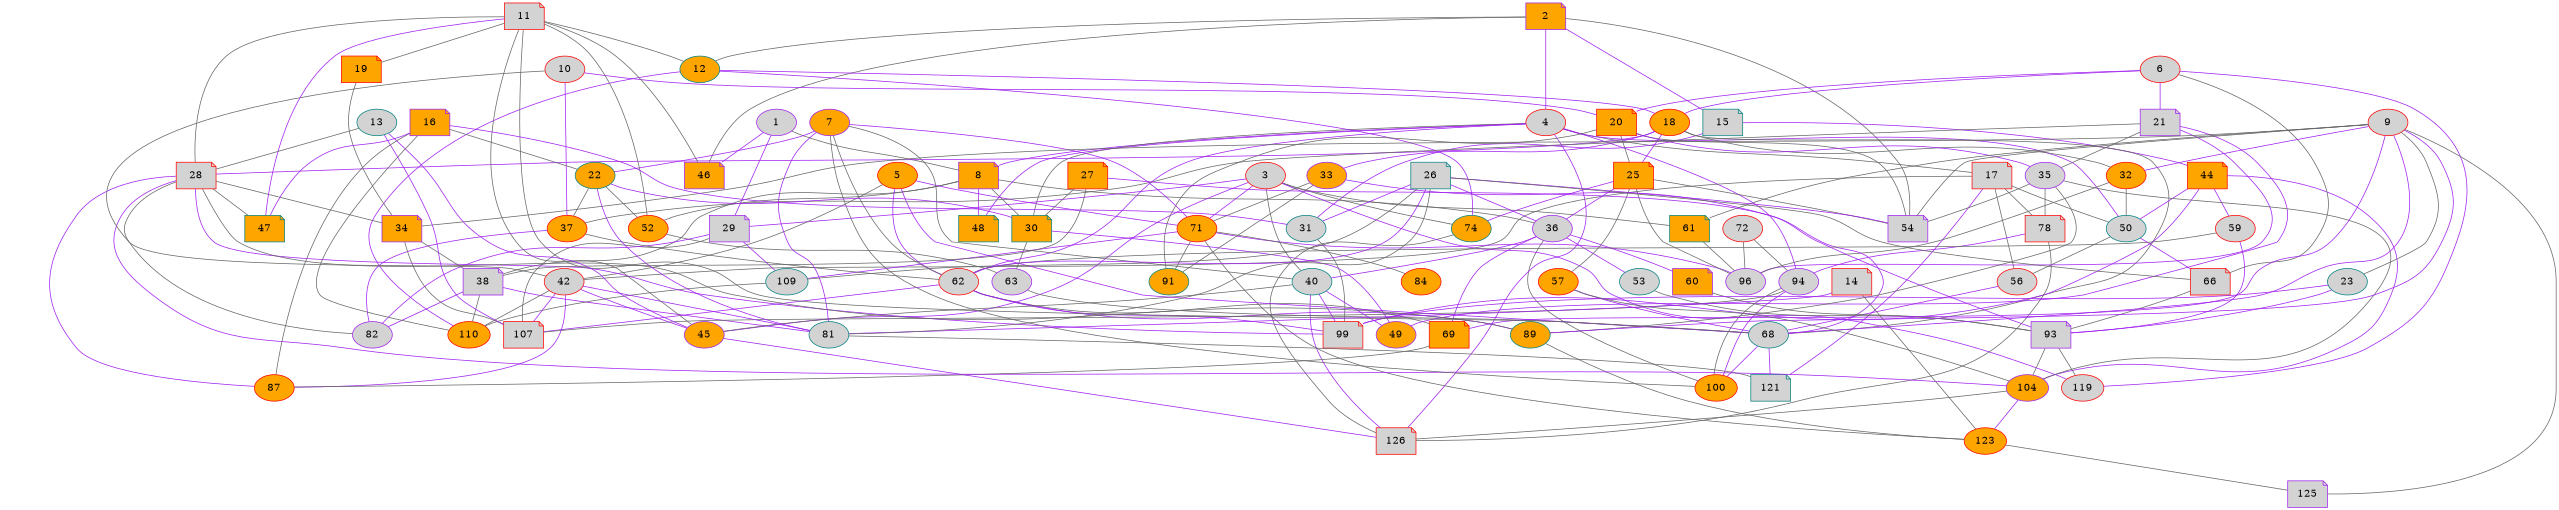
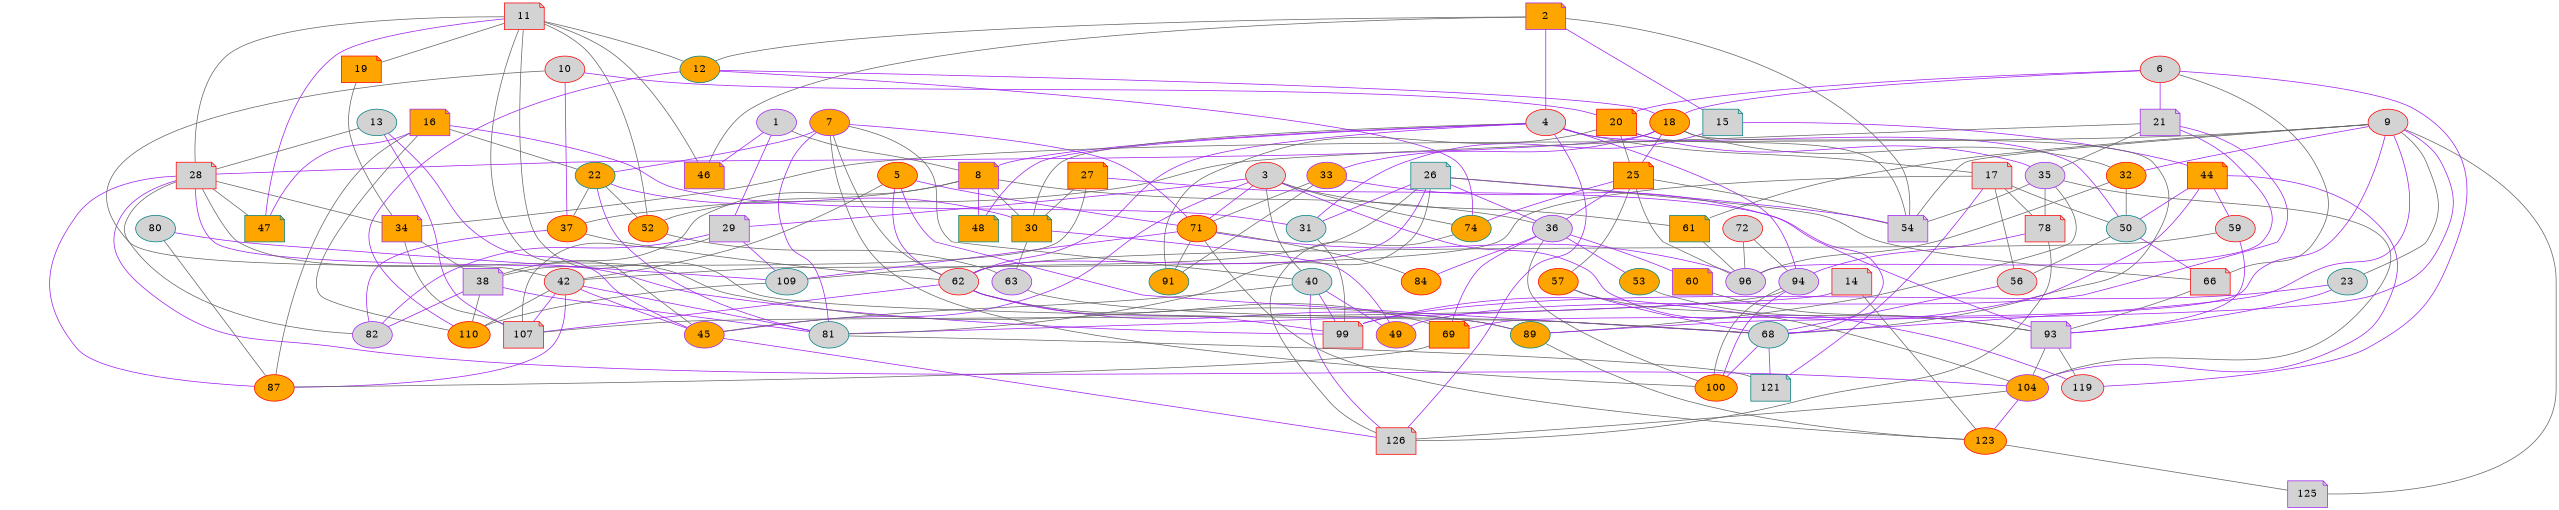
  graph {
    node [color=red fillcolor=lightgrey shape=ellipse style=filled]
    edge [color=gray40]
    8 [color=purple fillcolor=orange shape=note super="+43"]
    30 [color=teal fillcolor=orange shape=note super="+79"]
    48 [color=teal fillcolor=orange shape=note]
    36 [color=purple super="+64"]
    38 [color=purple shape=note super="+85"]
    52 [fillcolor=orange super="+77"]
    1 [color=purple]
    29 [color=purple shape=note super="+65"]
    46 [color=purple fillcolor=orange shape=note]
    107 [shape=note]
    109 [color=teal]
    82 [color=purple super="+92"]
    2 [color=purple fillcolor=orange shape=note super="+108"]
    4 [super="+55"]
    12 [color=teal fillcolor=orange super="+102"]
    15 [color=teal shape=note]
    54 [color=purple shape=note super="+130"]
    17 [shape=note super="+113"]
    50 [color=teal super="+90"]
    62 [super="+70"]
    94 [color=purple super="+114"]
    126 [shape=note]
    74 [color=teal fillcolor=orange]
    18 [fillcolor=orange super="+41"]
    110 [fillcolor=orange super="+117"]
    31 [color=teal]
    44 [fillcolor=orange shape=note super="+105"]
    3 [super="+115"]
    40 [color=teal super="+88"]
    45 [color=purple fillcolor=orange super="+76"]
    61 [color=teal fillcolor=orange shape=note]
    71 [fillcolor=orange super="+122"]
    119
    49 [color=purple fillcolor=orange]
    99 [shape=note]
    96 [color=purple super="+112"]
    123 [fillcolor=orange]
    91 [color=teal fillcolor=orange]
    84 [fillcolor=orange]
    42 [super="+83"]
    56
    78 [shape=note]
    121 [color=teal shape=note]
    63 [color=purple]
    66 [shape=note]
    69 [fillcolor=orange shape=note]
    89 [color=teal fillcolor=orange super="+129"]
    100 [fillcolor=orange]
    5 [fillcolor=orange super="+120"]
    68 [color=teal super="+98"]
    81 [color=teal super="+127"]
    87 [fillcolor=orange super="+95"]
    6 [super="+118"]
    20 [fillcolor=orange shape=note super="+39"]
    21 [color=purple shape=note super="+75"]
    32 [fillcolor=orange]
    28 [shape=note super="+86"]
    25 [fillcolor=orange shape=note super="+101"]
    33 [color=purple fillcolor=orange super="+103"]
    35 [color=purple]
    37 [fillcolor=orange super="+106"]
    93 [color=purple shape=note super="+124"]
    7 [color=purple fillcolor=orange super="+58"]
    22 [color=teal fillcolor=orange super="+128"]
-   53 [color=teal]
+   53 [color=teal fillcolor=orange]
    60 [color=purple fillcolor=orange shape=note]
    9 [super="+97"]
    23 [color=teal]
    34 [color=purple fillcolor=orange shape=note super="+111"]
    125 [color=purple shape=note]
    10
    11 [shape=note super="+24"]
    19 [fillcolor=orange shape=note]
    47 [color=teal fillcolor=orange shape=note]
    104 [color=purple fillcolor=orange super="+116"]
    13 [color=teal]
    14 [shape=note]
    59
    16 [color=purple fillcolor=orange shape=note super="+73"]
    57 [fillcolor=orange]
    26 [color=teal shape=note super="+67"]
    27 [fillcolor=orange shape=note]
    72
+   80 [color=teal]
    8 -- 30
    8 -- 48 [color=purple]
    8 -- 36
    8 -- 38
    8 -- 52
    30 -- 49 [color=purple]
    30 -- 63
-   36 -- 40 [color=purple]
+   36 -- 84 [color=purple]
    36 -- 69 [color=purple]
    36 -- 100
    36 -- 53 [color=purple]
    36 -- 60 [color=purple]
    38 -- 82 [color=purple]
    38 -- 110
    38 -- 81 [color=purple]
    52 -- 63
    1 -- 8
    1 -- 29 [color=purple]
    1 -- 46 [color=purple]
    29 -- 107
    29 -- 109 [color=purple]
    29 -- 82 [color=purple]
    109 -- 110
    2 -- 46
    2 -- 4 [color=purple]
    2 -- 12
    2 -- 15 [color=purple]
    2 -- 54
    4 -- 8 [color=purple]
    4 -- 30
    4 -- 48 [color=purple]
    4 -- 17
    4 -- 50 [color=purple]
    4 -- 62 [color=purple]
    4 -- 94 [color=purple]
    4 -- 126 [color=purple]
    12 -- 74 [color=purple]
    12 -- 18 [color=purple]
    12 -- 110 [color=purple]
    15 -- 31 [color=purple]
    15 -- 44 [color=purple]
    17 -- 50
    17 -- 42
    17 -- 56
    17 -- 78
    17 -- 121 [color=purple]
    50 -- 56
    50 -- 66 [color=purple]
    62 -- 107 [color=purple]
    62 -- 99 [color=purple]
    62 -- 69
    62 -- 89 [color=purple]
    94 -- 107
    94 -- 100
    94 -- 100 [color=purple]
    74 -- 126
    18 -- 68
    18 -- 32
    18 -- 28 [color=purple]
    18 -- 25 [color=purple]
    18 -- 33 [color=purple]
    31 -- 99
    44 -- 50 [color=purple]
    44 -- 99 [color=purple]
    44 -- 104 [color=purple]
    44 -- 59 [color=purple]
    3 -- 29 [color=purple]
    3 -- 74
    3 -- 40
    3 -- 45 [color=purple]
    3 -- 61
    3 -- 71 [color=purple]
    3 -- 119 [color=purple]
    40 -- 126 [color=purple]
    40 -- 45
    40 -- 49 [color=purple]
    40 -- 99 [color=purple]
    45 -- 126 [color=purple]
    61 -- 96
    71 -- 109 [color=purple]
    71 -- 96 [color=purple]
    71 -- 123
    71 -- 91
    71 -- 84
    123 -- 125
    42 -- 107 [color=purple]
    42 -- 110
    42 -- 45 [color=purple]
    42 -- 81 [color=purple]
    42 -- 87 [color=purple]
    56 -- 68 [color=purple]
    78 -- 94 [color=purple]
    78 -- 126
    63 -- 68
    66 -- 93
    69 -- 87
    89 -- 123
    5 -- 62 [color=purple]
    5 -- 71 [color=purple]
    5 -- 42
    5 -- 68 [color=purple]
    68 -- 121 [color=purple]
    68 -- 100 [color=purple]
    81 -- 121
    6 -- 18 [color=purple]
    6 -- 119 [color=purple]
    6 -- 66
    6 -- 20 [color=purple]
    6 -- 21 [color=purple]
    20 -- 54
    20 -- 91
    20 -- 25
    20 -- 35 [color=purple]
    21 -- 49 [color=purple]
    21 -- 96 [color=purple]
    21 -- 35
    21 -- 37
    32 -- 50
    32 -- 96
    28 -- 82
    28 -- 99 [color=purple]
    28 -- 89
    28 -- 87 [color=purple]
    28 -- 34
    28 -- 47
    28 -- 104 [color=purple]
    25 -- 36 [color=purple]
    25 -- 54
    25 -- 74 [color=purple]
    25 -- 96
    25 -- 57
    33 -- 71
    33 -- 91
    33 -- 68 [color=purple]
    35 -- 54
    35 -- 78
    35 -- 89
    35 -- 104
    37 -- 82 [color=purple]
    37 -- 62
    93 -- 119
    93 -- 104
    7 -- 62
    7 -- 40
    7 -- 71 [color=purple]
    7 -- 100
    7 -- 81 [color=purple]
    7 -- 22 [color=purple]
    22 -- 30 [color=purple]
    22 -- 52
    22 -- 81 [color=purple]
    22 -- 37
    53 -- 93
    60 -- 93
    9 -- 54
    9 -- 61
    9 -- 69 [color=purple]
    9 -- 89 [color=purple]
    9 -- 68 [color=purple]
    9 -- 32 [color=purple]
    9 -- 23
    9 -- 34
    9 -- 125
    23 -- 99 [color=purple]
    23 -- 93 [color=purple]
    34 -- 38
    34 -- 107
    10 -- 42
    10 -- 20 [color=purple]
    10 -- 37 [color=purple]
    11 -- 52
    11 -- 46
    11 -- 12 [weight=2]
    11 -- 45
    11 -- 68
    11 -- 28
    11 -- 19
    11 -- 47 [color=purple]
    19 -- 34
    104 -- 126
    104 -- 123 [color=purple]
    13 -- 107 [color=purple]
    13 -- 45 [color=purple]
    13 -- 28
    14 -- 123
    14 -- 81 [color=purple]
    59 -- 62
    59 -- 93 [color=purple]
    16 -- 110
    16 -- 31 [color=purple]
    16 -- 87
    16 -- 22 [weight=2]
    16 -- 47 [color=purple]
    57 -- 68 [color=purple]
    57 -- 104
    26 -- 36 [color=purple]
    26 -- 109
    26 -- 54 [color=purple]
    26 -- 62 [color=purple]
    26 -- 31 [color=purple]
    26 -- 66
    26 -- 81
    27 -- 30
    27 -- 38
    27 -- 93 [color=purple]
    72 -- 94
    72 -- 96
+   80 -- 109 [color=purple]
+   80 -- 87
  }
